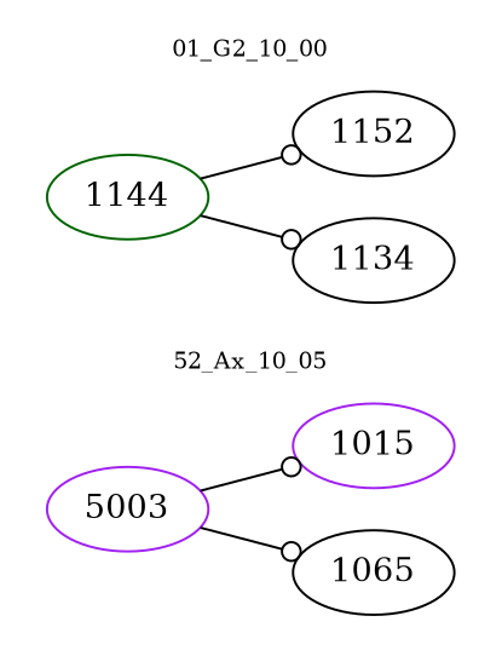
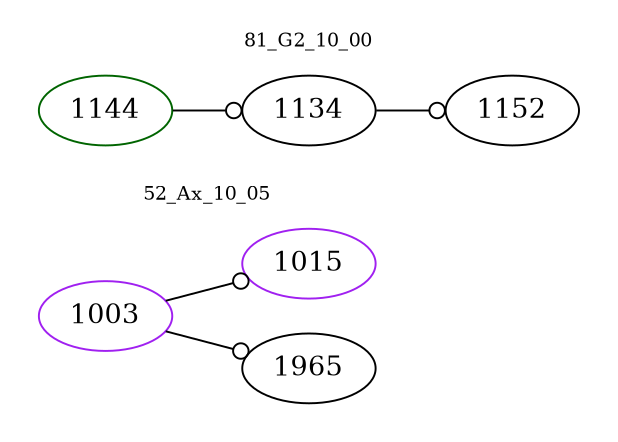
  digraph {
    rankdir=LR
    node [color=black]
    edge [arrowhead=odot color=black]
-   n1 [color=purple label=5003]
-   n2 [label=1065]
+   n1 [color=purple label=1003]
+   n2 [label=1965]
    n3 [color=purple label=1015]
    n4 [color=darkgreen label=1144]
    n5 [label=1134]
    n6 [label=1152]
    subgraph cluster_1 {
      color=white
      fontsize=10
      label="52_Ax_10_05"
      n1
      n2
      n3
    }
    subgraph cluster_2 {
      color=white
      fontsize=10
-     label="01_G2_10_00"
+     label="81_G2_10_00"
      n4
      n5
      n6
    }
    n1 -> n2
    n1 -> n3
    n4 -> n5
-   n4 -> n6
+   n5 -> n6
  }
